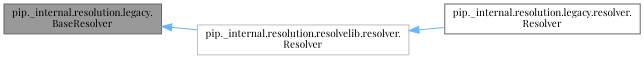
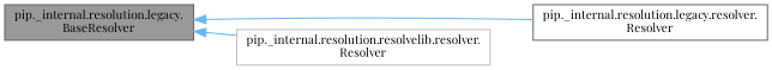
  digraph {
    fontname="Playfair Display"
    rankdir=LR
    node [color=gray40 fillcolor=white fontname="Playfair Display" fontsize=10 shape=box style=filled]
    edge [color=steelblue1 dir=back fontname="Playfair Display" fontsize=10 labelfontname=Helvetica labelfontsize=10 style=solid]
    n1 [fillcolor=grey60 fontcolor=black height=0.2 label="pip._internal.resolution.legacy.\lBaseResolver" width=0.4]
    n2 [height=0.2 label="pip._internal.resolution.legacy.resolver.\lResolver" width=0.4]
    n3 [color=grey75 height=0.2 label="pip._internal.resolution.resolvelib.resolver.\lResolver" width=0.4]
-   n3 -> n2
+   n1 -> n2
    n1 -> n3
  }
